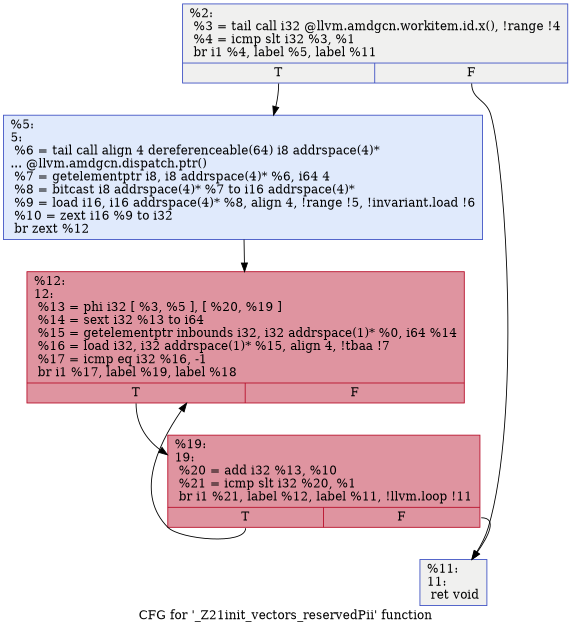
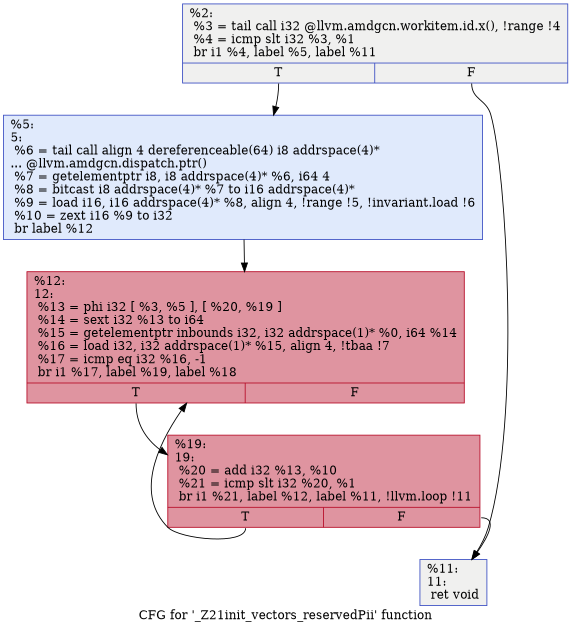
  digraph {
    label="CFG for '_Z21init_vectors_reservedPii' function"
    node [color="#3d50c3ff" fillcolor="#dedcdb70" shape=record style=filled]
    edge [tailport=s0]
    n1 [label="{%2:\l  %3 = tail call i32 @llvm.amdgcn.workitem.id.x(), !range !4\l  %4 = icmp slt i32 %3, %1\l  br i1 %4, label %5, label %11\l|{<s0>T|<s1>F}}"]
-   n2 [fillcolor="#b9d0f970" label="{%5:\l5:                                                \l  %6 = tail call align 4 dereferenceable(64) i8 addrspace(4)*\l... @llvm.amdgcn.dispatch.ptr()\l  %7 = getelementptr i8, i8 addrspace(4)* %6, i64 4\l  %8 = bitcast i8 addrspace(4)* %7 to i16 addrspace(4)*\l  %9 = load i16, i16 addrspace(4)* %8, align 4, !range !5, !invariant.load !6\l  %10 = zext i16 %9 to i32\l  br zext %12\l}"]
+   n2 [fillcolor="#b9d0f970" label="{%5:\l5:                                                \l  %6 = tail call align 4 dereferenceable(64) i8 addrspace(4)*\l... @llvm.amdgcn.dispatch.ptr()\l  %7 = getelementptr i8, i8 addrspace(4)* %6, i64 4\l  %8 = bitcast i8 addrspace(4)* %7 to i16 addrspace(4)*\l  %9 = load i16, i16 addrspace(4)* %8, align 4, !range !5, !invariant.load !6\l  %10 = zext i16 %9 to i32\l  br label %12\l}"]
    n3 [label="{%11:\l11:                                               \l  ret void\l}"]
    n4 [color="#b70d28ff" fillcolor="#b70d2870" label="{%12:\l12:                                               \l  %13 = phi i32 [ %3, %5 ], [ %20, %19 ]\l  %14 = sext i32 %13 to i64\l  %15 = getelementptr inbounds i32, i32 addrspace(1)* %0, i64 %14\l  %16 = load i32, i32 addrspace(1)* %15, align 4, !tbaa !7\l  %17 = icmp eq i32 %16, -1\l  br i1 %17, label %19, label %18\l|{<s0>T|<s1>F}}"]
    n5 [color="#b70d28ff" fillcolor="#b70d2870" label="{%19:\l19:                                               \l  %20 = add i32 %13, %10\l  %21 = icmp slt i32 %20, %1\l  br i1 %21, label %12, label %11, !llvm.loop !11\l|{<s0>T|<s1>F}}"]
    n1 -> n2
    n1 -> n3 [tailport=s1]
    n2 -> n4
    n4 -> n5
    n5 -> n3 [tailport=s1]
    n5 -> n4
  }
